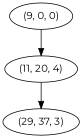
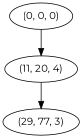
  digraph {
    fontname=Montserrat
    node [fontname=Montserrat]
    edge [fontname=Montserrat]
-   "(0, 0, 0)" [label="(9, 0, 0)"]
+   "(0, 0, 0)"
    "(11, 20, 4)"
-   "(29, 37, 3)"
+   "(29, 37, 3)" [label="(29, 77, 3)"]
    "(0, 0, 0)" -> "(11, 20, 4)"
    "(11, 20, 4)" -> "(29, 37, 3)"
  }
